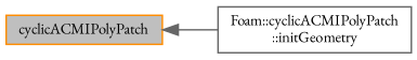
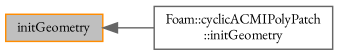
  digraph {
    rankdir=LR
    fontname="EB Garamond"
    node [fontname="EB Garamond" fontsize=10 shape=record]
-   n1 [color=darkorange fillcolor=grey75 fontcolor=black height=0.2 label=cyclicACMIPolyPatch style=filled width=0.4]
+   n1 [color=darkorange fillcolor=grey75 fontcolor=black height=0.2 label=initGeometry style=filled width=0.4]
    n2 [color=gray40 height=0.2 label="Foam::cyclicACMIPolyPatch\l::initGeometry" width=0.4]
    n1 -> n2 [color=gray40 dir=back fontname="EB Garamond" fontsize=10 labelfontname=Helvetica labelfontsize=10 style=solid]
  }
